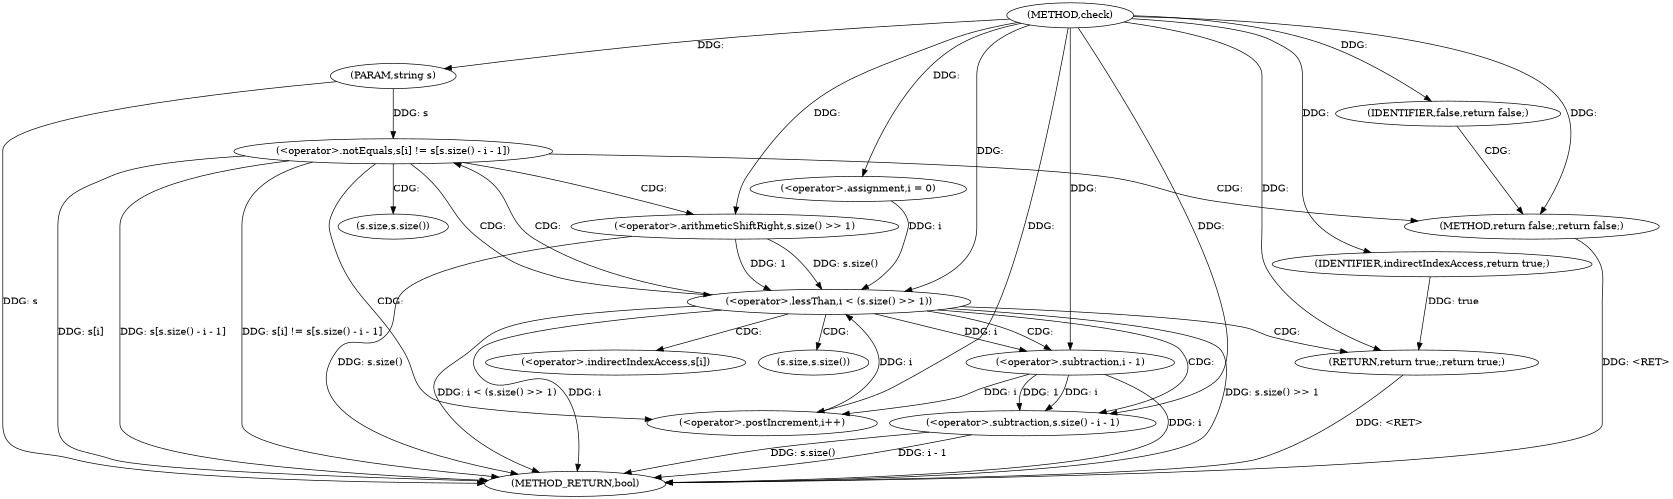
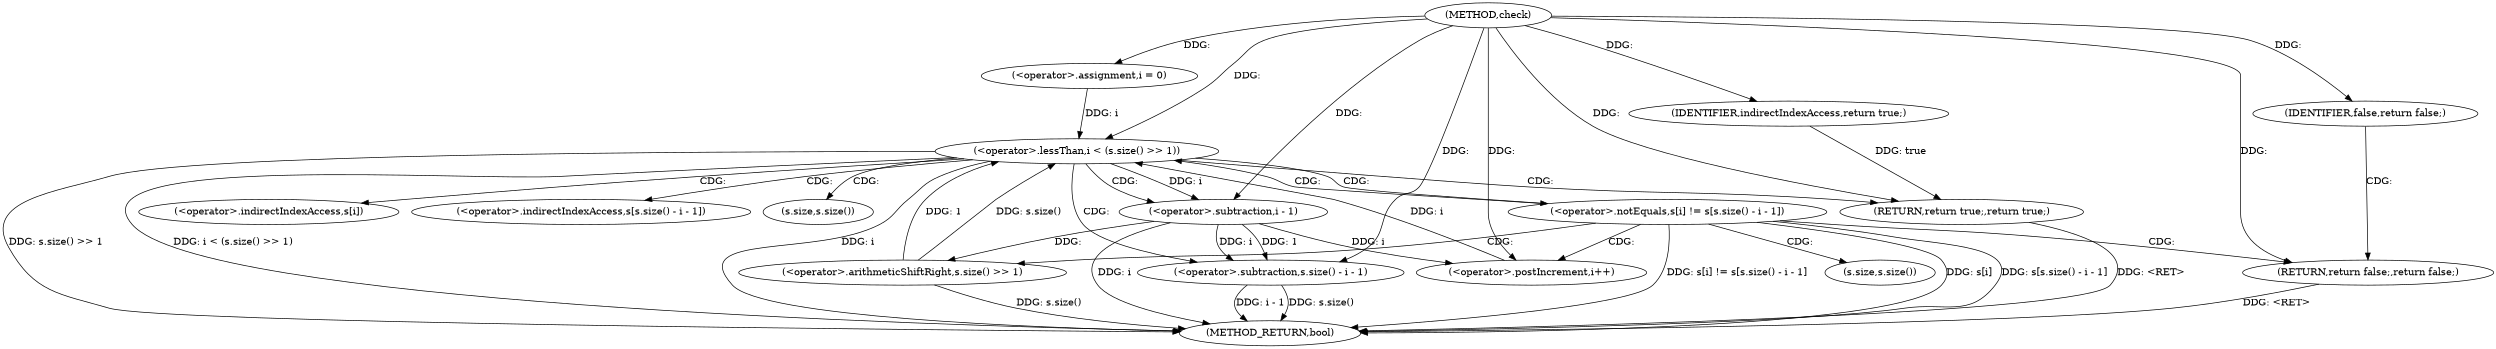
  digraph {
    n1 [label="(METHOD,check)"]
-   n2 [label="(PARAM,string s)"]
    n3 [label="(RETURN,return true;,return true;)"]
    n4 [label="(<operator>.assignment,i = 0)"]
    n5 [label="(<operator>.lessThan,i < (s.size() >> 1))"]
    n6 [label="(<operator>.postIncrement,i++)"]
    n7 [label="(IDENTIFIER,indirectIndexAccess,return true;)"]
-   n8 [label="(METHOD,return false;,return false;)"]
+   n8 [label="(RETURN,return false;,return false;)"]
    n9 [label="(<operator>.arithmeticShiftRight,s.size() >> 1)"]
    n10 [label="(IDENTIFIER,false,return false;)"]
    n11 [label="(<operator>.subtraction,s.size() - i - 1)"]
    n12 [label="(<operator>.subtraction,i - 1)"]
    n13 [label="(METHOD_RETURN,bool)"]
    n14 [label="(<operator>.notEquals,s[i] != s[s.size() - i - 1])"]
    n15 [label="(<operator>.indirectIndexAccess,s[i])"]
+   n16 [label="(<operator>.indirectIndexAccess,s[s.size() - i - 1])"]
    n17 [label="(s.size,s.size())"]
    n18 [label="(s.size,s.size())"]
-   n1 -> n2 [label="DDG: "]
    n1 -> n3 [label="DDG: "]
    n1 -> n4 [label="DDG: "]
    n1 -> n5 [label="DDG: "]
    n1 -> n6 [label="DDG: "]
    n1 -> n7 [label="DDG: "]
    n1 -> n8 [label="DDG: "]
-   n1 -> n9 [label="DDG: "]
+   n12 -> n9 [label="DDG: "]
    n1 -> n10 [label="DDG: "]
    n1 -> n11 [label="DDG: "]
    n1 -> n12 [label="DDG: "]
-   n2 -> n13 [label="DDG: s"]
-   n2 -> n14 [label="DDG: s"]
    n3 -> n13 [label="DDG: <RET>"]
    n4 -> n5 [label="DDG: i"]
    n5 -> n3 [label="CDG: "]
    n5 -> n11 [label="CDG: "]
    n5 -> n12 [label="DDG: i"]
    n5 -> n12 [label="CDG: "]
    n5 -> n13 [label="DDG: i"]
    n5 -> n13 [label="DDG: s.size() >> 1"]
    n5 -> n13 [label="DDG: i < (s.size() >> 1)"]
    n5 -> n14 [label="CDG: "]
    n5 -> n15 [label="CDG: "]
+   n5 -> n16 [label="CDG: "]
    n5 -> n17 [label="CDG: "]
    n6 -> n5 [label="DDG: i"]
    n7 -> n3 [label="DDG: true"]
    n8 -> n13 [label="DDG: <RET>"]
    n9 -> n5 [label="DDG: s.size()"]
    n9 -> n5 [label="DDG: 1"]
    n9 -> n13 [label="DDG: s.size()"]
    n10 -> n8 [label="CDG: "]
    n11 -> n13 [label="DDG: s.size()"]
    n11 -> n13 [label="DDG: i - 1"]
    n12 -> n6 [label="DDG: i"]
    n12 -> n11 [label="DDG: 1"]
    n12 -> n11 [label="DDG: i"]
    n12 -> n13 [label="DDG: i"]
    n14 -> n5 [label="CDG: "]
    n14 -> n6 [label="CDG: "]
    n14 -> n8 [label="CDG: "]
    n14 -> n9 [label="CDG: "]
    n14 -> n13 [label="DDG: s[i]"]
    n14 -> n13 [label="DDG: s[s.size() - i - 1]"]
    n14 -> n13 [label="DDG: s[i] != s[s.size() - i - 1]"]
    n14 -> n18 [label="CDG: "]
  }
